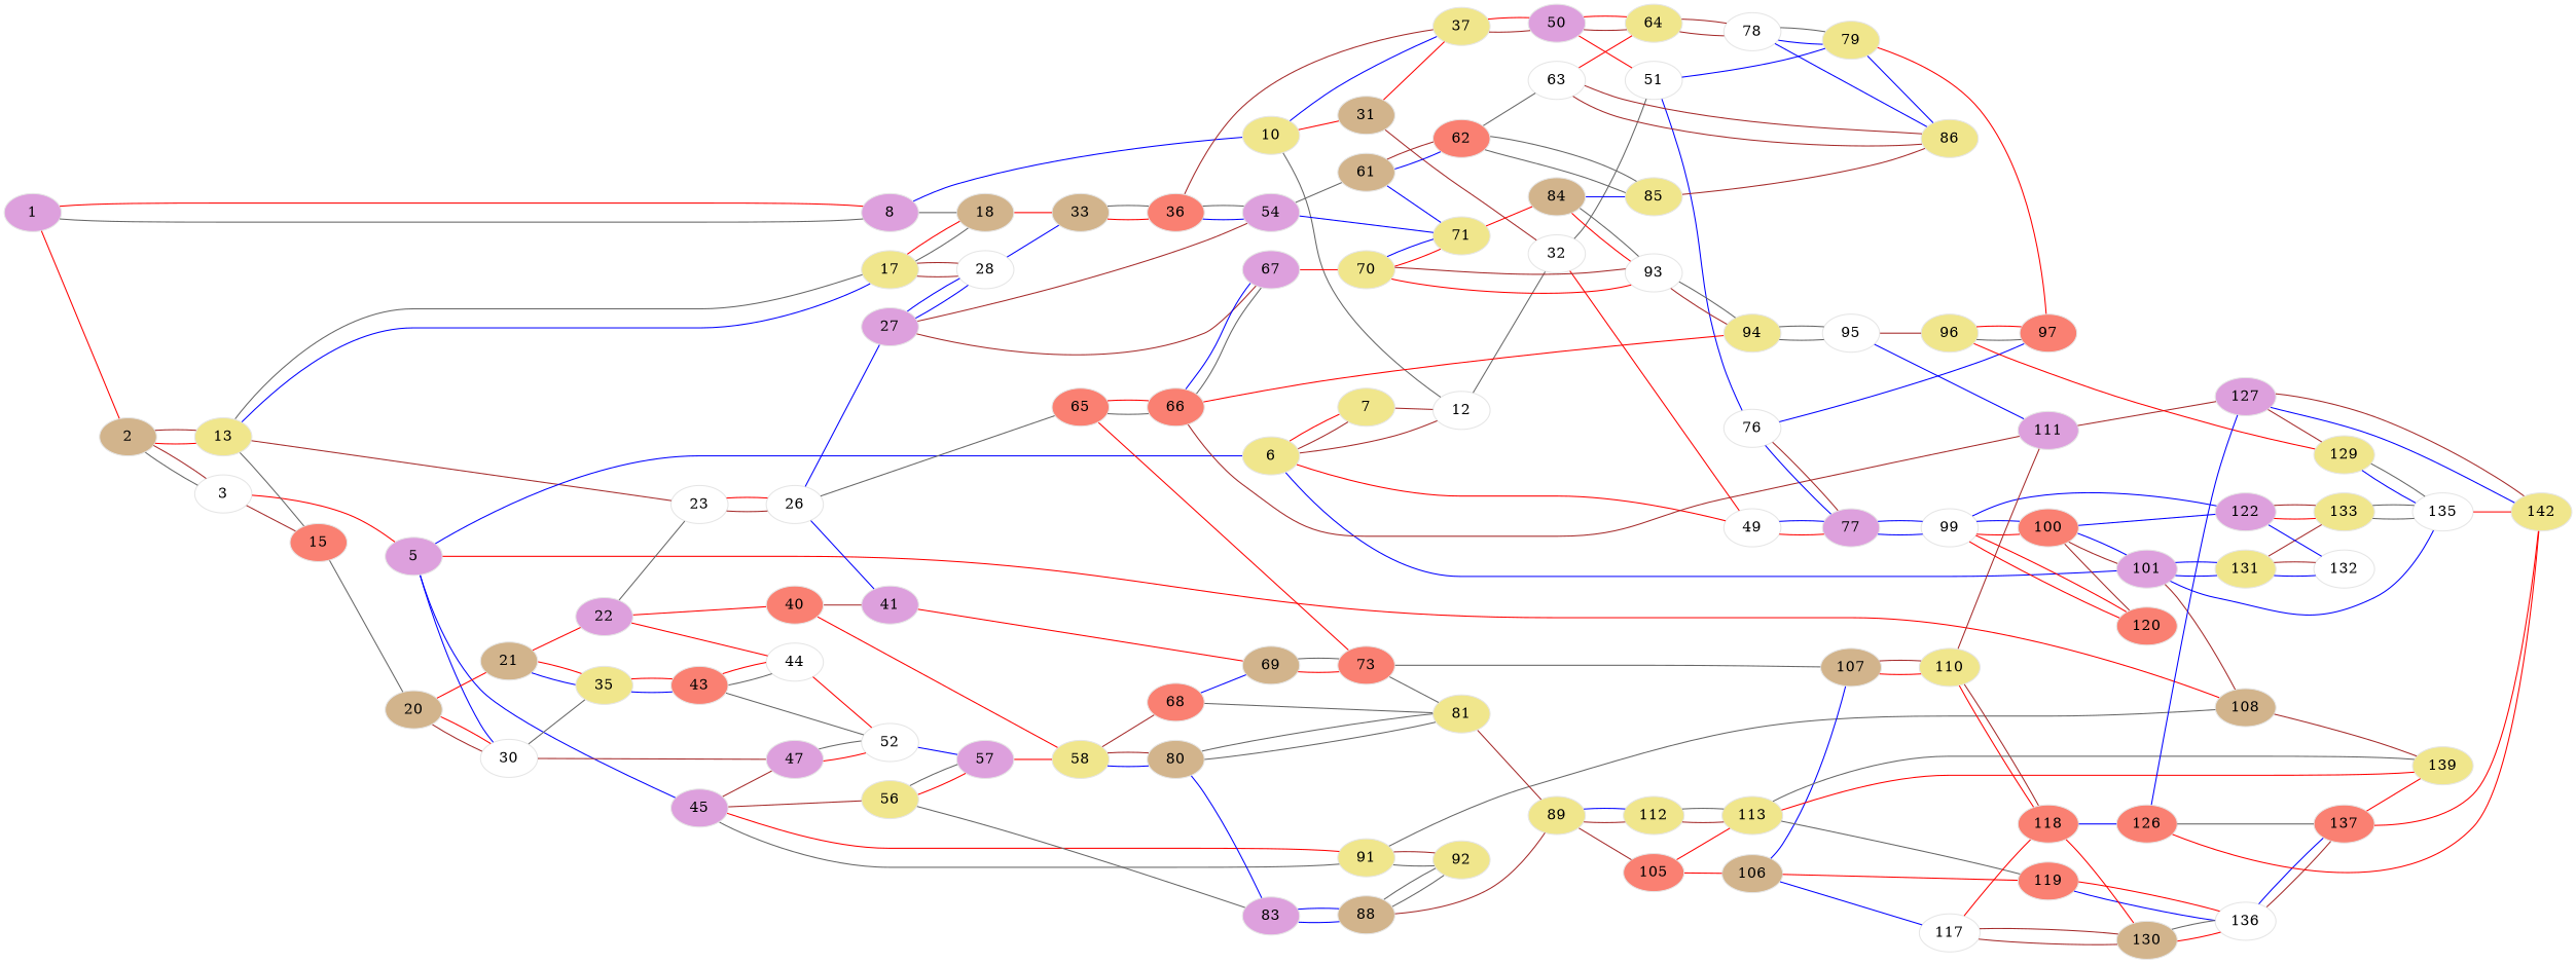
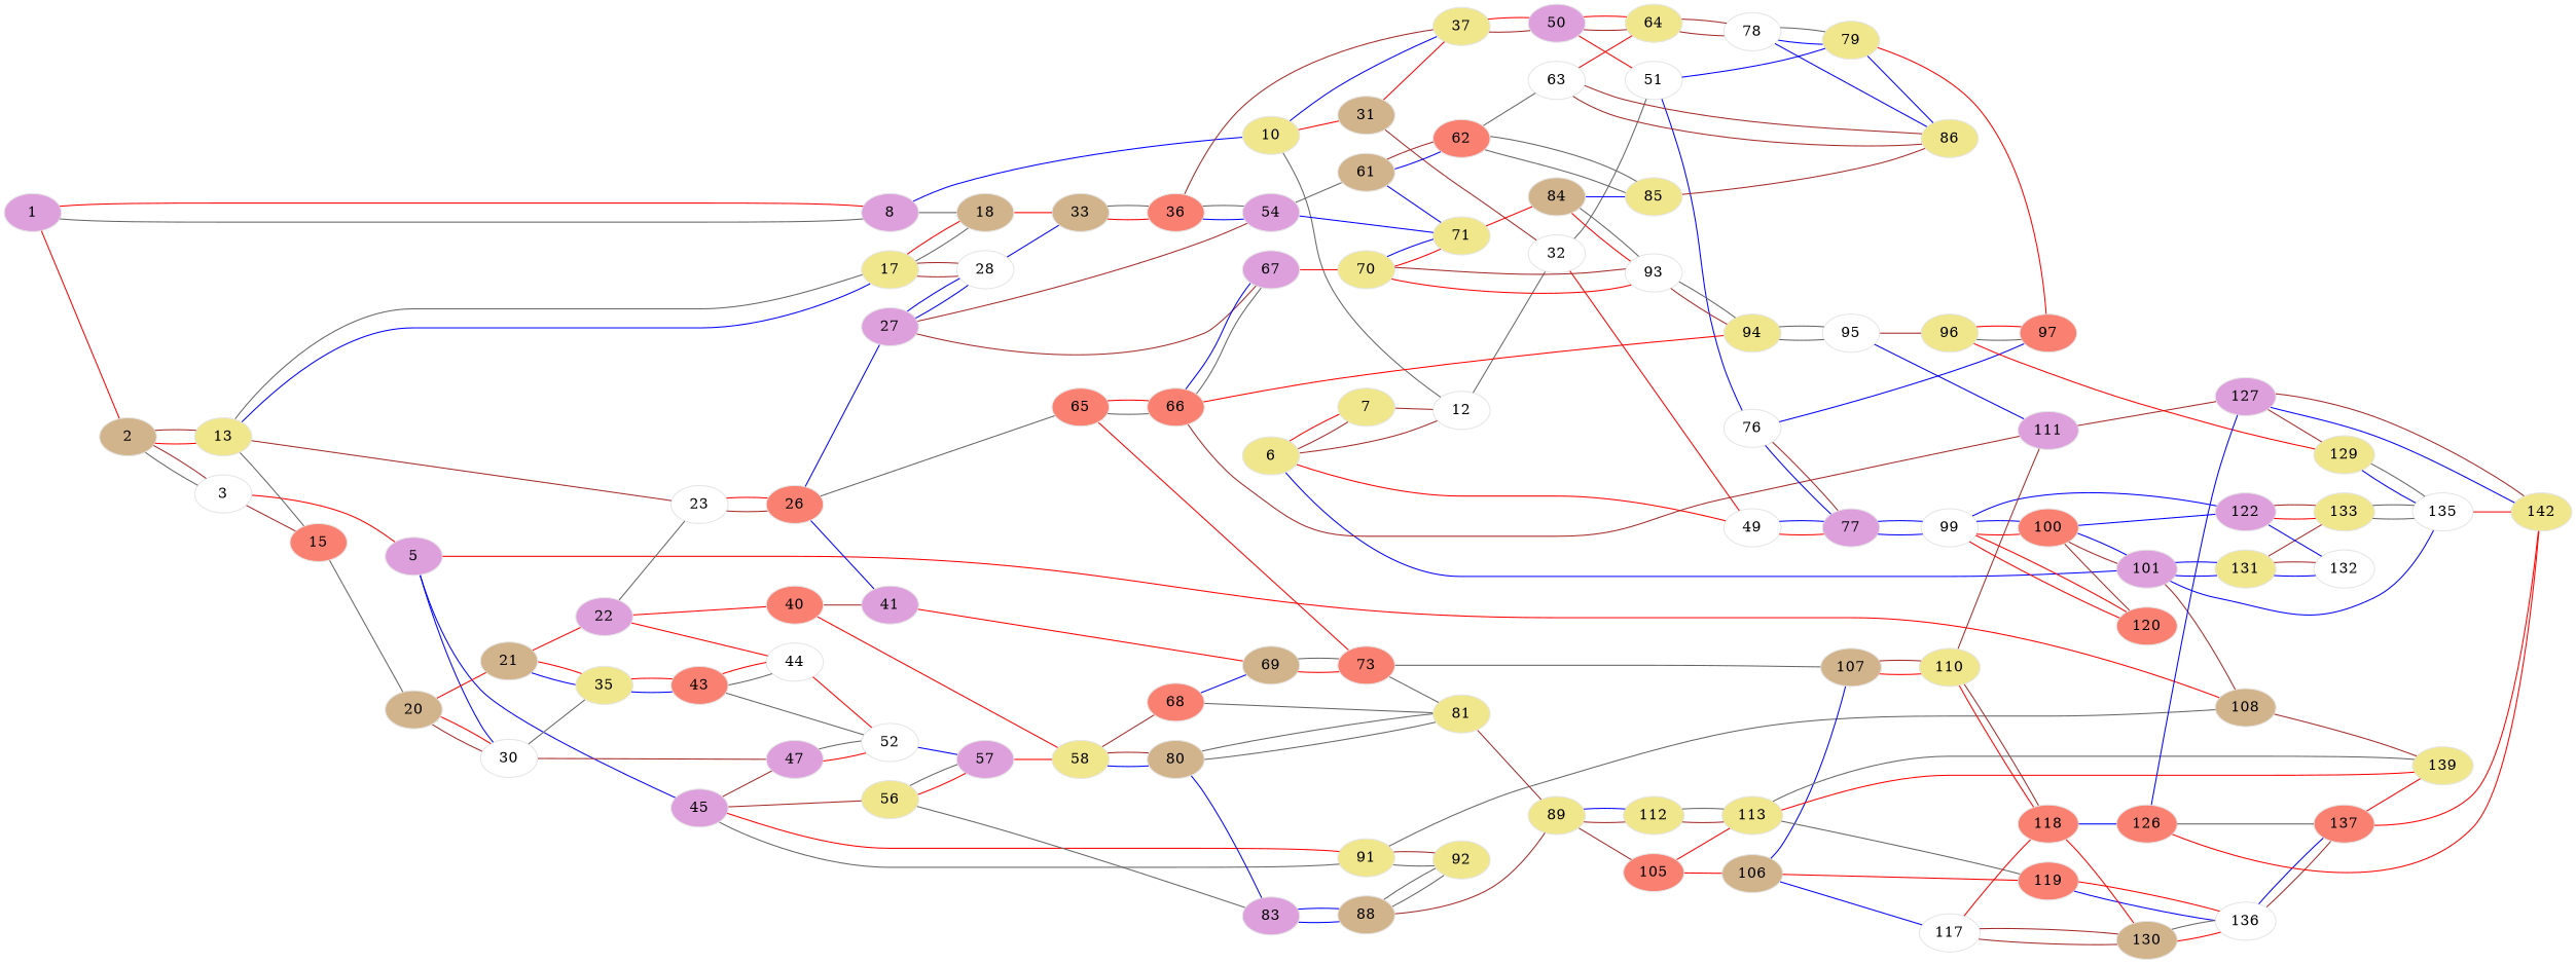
  graph {
    rankdir=LR
    node [color=gray90 fillcolor=khaki style=filled]
    edge [color=red]
    1 [fillcolor=plum]
    2 [fillcolor=tan]
    8 [fillcolor=plum super="+9"]
    3 [fillcolor=white super="+4"]
    13 [super="+14"]
    10 [super="+11"]
    18 [fillcolor=tan super="+19"]
    5 [fillcolor=plum super="+29"]
    15 [fillcolor=salmon super="+16"]
    17
    23 [fillcolor=white]
    6 [super="+24"]
    30 [fillcolor=white super="+34"]
    45 [fillcolor=plum super="+46"]
    108 [fillcolor=tan super="+109"]
    20 [fillcolor=tan]
    7
    12 [fillcolor=white super="+25"]
    49 [fillcolor=white]
    101 [fillcolor=plum super="+102"]
    35
    47 [fillcolor=plum]
    56
    91
    139 [super="+140"]
    32 [fillcolor=white super="+48"]
    77 [fillcolor=plum]
    131 [super="+134"]
    135 [fillcolor=white super="+144"]
    31 [fillcolor=tan]
    37 [super="+38"]
    33 [fillcolor=tan]
    50 [fillcolor=plum]
    51 [fillcolor=white super="+75"]
    28 [fillcolor=white]
-   26 [fillcolor=white super="+42"]
+   26 [fillcolor=salmon super="+42"]
    21 [fillcolor=tan]
    36 [fillcolor=salmon]
    22 [fillcolor=plum super="+39"]
    40 [fillcolor=salmon]
    44 [fillcolor=white]
    43 [fillcolor=salmon]
    41 [fillcolor=plum]
    58 [super="+59"]
    52 [fillcolor=white super="+55"]
    27 [fillcolor=plum super="+53"]
    65 [fillcolor=salmon]
    54 [fillcolor=plum super="+60"]
    67 [fillcolor=plum]
    69 [fillcolor=tan]
    66 [fillcolor=salmon super="+103"]
    73 [fillcolor=salmon super="+74"]
    61 [fillcolor=tan]
    71 [super="+72"]
    70
    76 [fillcolor=white]
    79 [super="+98"]
    64
    68 [fillcolor=salmon]
    80 [fillcolor=tan]
    57 [fillcolor=plum]
    83 [fillcolor=plum]
    92
    99 [fillcolor=white]
    78 [fillcolor=white]
    97 [fillcolor=salmon super="+104"]
    86 [super="+87"]
    62 [fillcolor=salmon]
    84 [fillcolor=tan]
    88 [fillcolor=tan]
    81 [super="+82"]
    63 [fillcolor=white]
    85
    94
    111 [fillcolor=plum super="+115"]
    107 [fillcolor=tan]
    95 [fillcolor=white]
    127 [fillcolor=plum super="+128"]
    93 [fillcolor=white]
    89 [super="+90"]
    110
    122 [fillcolor=plum super="+123"]
    100 [fillcolor=salmon super="+124"]
    120 [fillcolor=salmon]
    105 [fillcolor=salmon]
    112
    106 [fillcolor=tan super="+116"]
    113 [super="+114"]
    96 [super="+121"]
    129
    132 [fillcolor=white]
    133
    142 [super="+143"]
    117 [fillcolor=white]
    119 [fillcolor=salmon]
    118 [fillcolor=salmon super="+125"]
    130 [fillcolor=tan]
    136 [fillcolor=white]
    126 [fillcolor=salmon super="+138"]
    137 [fillcolor=salmon super="+141"]
    1 -- 2
    1 -- 8 [color=gray40]
    1 -- 8
    2 -- 3 [color=gray40]
    2 -- 3 [color=brown]
    2 -- 13
    2 -- 13 [color=brown]
    8 -- 10 [color=blue]
    8 -- 18 [color=gray40 weight=2]
    3 -- 5
    3 -- 15 [color=brown]
    13 -- 15 [color=gray40]
    13 -- 17 [color=blue]
    13 -- 17 [color=gray40]
    13 -- 23 [color=brown]
    10 -- 12 [color=gray40]
    10 -- 31
    10 -- 37 [color=blue]
    18 -- 33
-   5 -- 6 [color=blue]
    5 -- 30 [color=blue]
    5 -- 45 [color=blue]
    5 -- 108
    15 -- 20 [color=gray40]
    17 -- 18 [color=gray40]
    17 -- 18
    17 -- 28 [color=brown]
    17 -- 28 [color=brown]
    23 -- 26 [color=brown]
    23 -- 26
    6 -- 7 [color=brown]
    6 -- 7
    6 -- 12 [color=brown]
    6 -- 49
    6 -- 101 [color=blue]
    30 -- 35 [color=gray40]
    30 -- 47 [color=brown]
    45 -- 47 [color=brown]
    45 -- 56 [color=brown]
    45 -- 91 [color=gray40]
    45 -- 91
    108 -- 139 [color=brown weight=2]
    20 -- 30 [color=brown]
    20 -- 30
    20 -- 21
    7 -- 12 [color=brown]
    12 -- 32 [color=gray40]
    49 -- 77
    49 -- 77 [color=blue]
    101 -- 108 [color=brown]
    101 -- 131 [color=blue]
    101 -- 131 [color=blue]
    101 -- 135 [color=blue]
    35 -- 43 [color=blue]
    35 -- 43
    47 -- 52
    47 -- 52 [color=gray40]
    56 -- 57
    56 -- 57 [color=gray40]
    56 -- 83 [color=gray40]
    91 -- 108 [color=gray40]
    91 -- 92 [color=gray40]
    91 -- 92 [color=brown]
    32 -- 49
    32 -- 51 [color=gray40]
    77 -- 99 [color=blue]
    77 -- 99 [color=blue]
    131 -- 132 [color=blue weight=2]
    131 -- 132 [color=brown]
    131 -- 133 [color=brown]
    135 -- 142
    31 -- 32 [color=brown]
    31 -- 37
    37 -- 50 [color=brown]
    37 -- 50
    33 -- 36
    33 -- 36 [color=gray40]
    50 -- 51
    50 -- 64 [color=brown]
    50 -- 64
    51 -- 76 [color=blue]
    51 -- 79 [color=blue]
    28 -- 33 [color=blue]
    26 -- 41 [color=blue]
    26 -- 27 [color=blue]
    26 -- 65 [color=gray40]
    21 -- 35 [color=blue]
    21 -- 35
    21 -- 22
    36 -- 37 [color=brown]
    36 -- 54 [color=blue]
    36 -- 54 [color=gray40]
    22 -- 23 [color=gray40]
    22 -- 40
    22 -- 44
    40 -- 41 [color=brown]
    40 -- 58
    44 -- 52
    43 -- 44 [color=gray40]
    43 -- 44
    43 -- 52 [color=gray40]
    41 -- 69
    58 -- 68 [color=brown]
    58 -- 80 [color=blue]
    58 -- 80 [color=brown]
    52 -- 57 [color=blue]
    27 -- 28 [color=blue]
    27 -- 28 [color=blue]
    27 -- 54 [color=brown]
    27 -- 67 [color=brown]
    65 -- 66 [color=gray40]
    65 -- 66
    65 -- 73
    54 -- 61 [color=gray40]
    54 -- 71 [color=blue]
    67 -- 70
    69 -- 73
    69 -- 73 [color=gray40]
    66 -- 67 [color=gray40]
    66 -- 67 [color=blue]
    66 -- 94
    66 -- 111 [color=brown]
    73 -- 81 [color=gray40]
    73 -- 107 [color=gray40]
    61 -- 71 [color=blue]
    61 -- 62 [color=blue]
    61 -- 62 [color=brown]
    71 -- 84
    70 -- 71
    70 -- 71 [color=blue]
    70 -- 93
    70 -- 93 [color=brown]
    76 -- 77 [color=blue]
    76 -- 77 [color=brown]
    76 -- 97 [color=blue]
    79 -- 97
    79 -- 86 [color=blue]
    64 -- 78 [color=brown]
    64 -- 78 [color=brown]
    68 -- 69 [color=blue]
    68 -- 81 [color=gray40]
    80 -- 83 [color=blue]
    80 -- 81 [color=gray40]
    80 -- 81 [color=gray40]
    57 -- 58
    83 -- 88 [color=blue]
    83 -- 88 [color=blue]
    99 -- 122 [color=blue]
    99 -- 100
    99 -- 100 [color=blue]
    99 -- 120
    99 -- 120
    78 -- 79 [color=blue]
    78 -- 79 [color=gray40]
    78 -- 86 [color=blue]
    62 -- 63 [color=gray40]
    62 -- 85 [color=gray40]
    62 -- 85 [color=gray40]
    84 -- 85 [color=blue]
    84 -- 93
    84 -- 93 [color=gray40]
    88 -- 92 [color=gray40]
    88 -- 92 [color=gray40]
    88 -- 89 [color=brown]
    81 -- 89 [color=brown]
    63 -- 64
    63 -- 86 [color=brown]
    63 -- 86 [color=brown]
    85 -- 86 [color=brown]
    94 -- 95 [color=gray40]
    94 -- 95 [color=gray40]
    111 -- 127 [color=brown]
    107 -- 110
    107 -- 110 [color=brown]
    95 -- 111 [color=blue]
    95 -- 96 [color=brown]
    127 -- 129 [color=brown]
    127 -- 142 [color=blue]
    127 -- 142 [color=brown]
    93 -- 94 [color=brown]
    93 -- 94 [color=gray40]
    89 -- 105 [color=brown]
    89 -- 112 [color=brown]
    89 -- 112 [color=blue]
    110 -- 111 [color=brown]
    110 -- 118
    110 -- 118 [color=brown]
    122 -- 132 [color=blue]
    122 -- 133
    122 -- 133 [color=brown]
    100 -- 101 [color=brown]
    100 -- 101 [color=blue]
    100 -- 122 [color=blue]
    100 -- 120 [color=brown]
    105 -- 106
    105 -- 113
    112 -- 113 [color=brown]
    112 -- 113 [color=gray40]
    106 -- 107 [color=blue]
    106 -- 117 [color=blue]
    106 -- 119
    113 -- 139
    113 -- 139 [color=gray40]
    113 -- 119 [color=gray40]
    96 -- 97 [color=gray40]
    96 -- 97
    96 -- 129
    129 -- 135 [color=blue]
    129 -- 135 [color=gray40]
    133 -- 135 [color=gray40]
    133 -- 135 [color=gray40]
    117 -- 118
    117 -- 130 [color=brown]
    117 -- 130 [color=brown]
    119 -- 136 [color=blue]
    119 -- 136
    118 -- 130
    118 -- 126 [color=blue]
    130 -- 136
    130 -- 136 [color=gray40]
    136 -- 137 [color=brown]
    136 -- 137 [color=blue]
    126 -- 127 [color=blue]
    126 -- 142
    126 -- 137 [color=gray40]
    137 -- 139
    137 -- 142
  }
